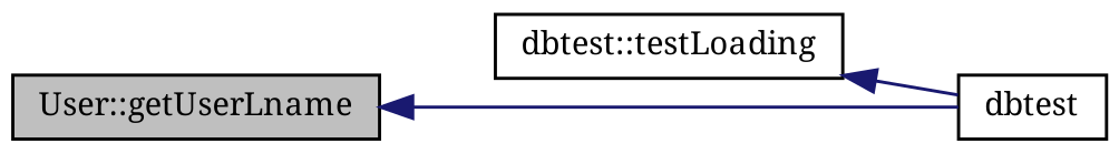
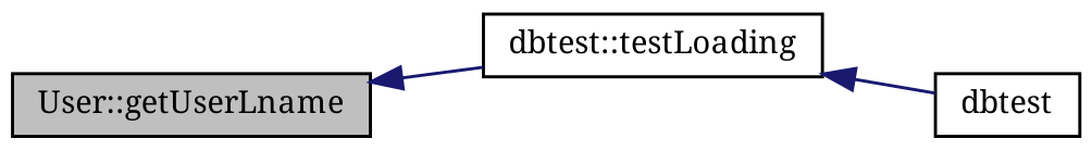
  digraph {
    fontname="Noto Serif"
    rankdir=LR
    node [color=black fillcolor=white fontname="Noto Serif" fontsize=10 shape=record style=filled]
    edge [color=midnightblue dir=back fontname="Noto Serif" fontsize=10 labelfontname=FreeSans labelfontsize=10 style=solid]
    n1 [fillcolor=grey75 fontcolor=black height=0.2 label="User::getUserLname" width=0.4]
    n2 [height=0.2 label="dbtest::testLoading" width=0.4]
    n3 [height=0.2 label=dbtest width=0.4]
-   n1 -> n3
+   n1 -> n2
    n2 -> n3
  }
